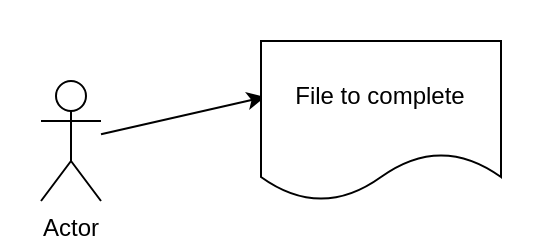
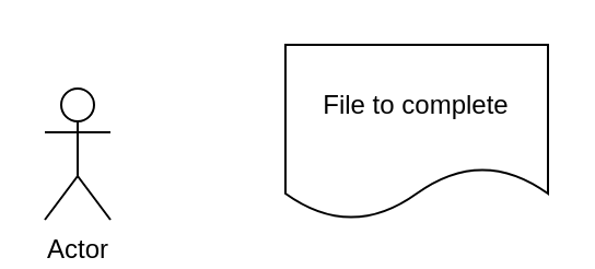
  <mxCell id="0" />
  <mxCell id="1" parent="0" />
  <mxCell id="2" value="Actor" style="shape=umlActor;verticalLabelPosition=bottom;verticalAlign=top;html=1;outlineConnect=0;" vertex="1" parent="1"><mxGeometry x="20" y="40" width="30" height="60" as="geometry" /></mxCell>
- <mxCell id="3" value="" style="endArrow=classic;html=1;rounded=0;entryX=0.017;entryY=0.35;entryDx=0;entryDy=0;entryPerimeter=0;" edge="1" parent="1" source="2" target="4"><mxGeometry width="50" height="50" relative="1" as="geometry"><mxPoint x="80" y="70" as="sourcePoint" /><mxPoint x="150" y="50" as="targetPoint" /></mxGeometry></mxCell>
  <mxCell id="4" value="File to complete" style="shape=document;whiteSpace=wrap;html=1;boundedLbl=1;" vertex="1" parent="1"><mxGeometry x="130" y="20" width="120" height="80" as="geometry" /></mxCell>
